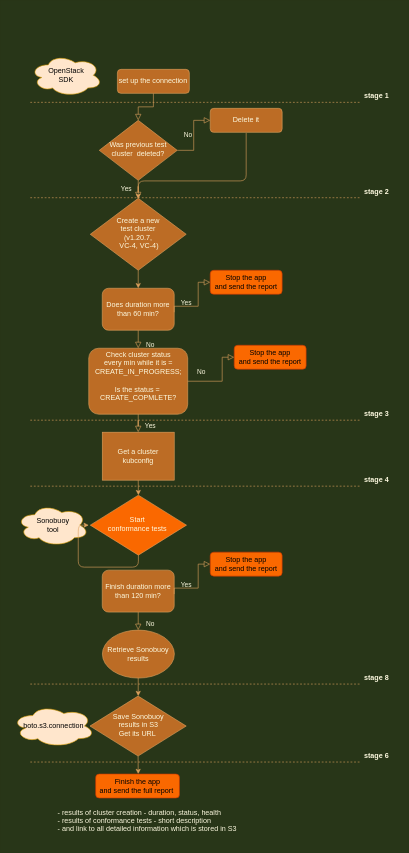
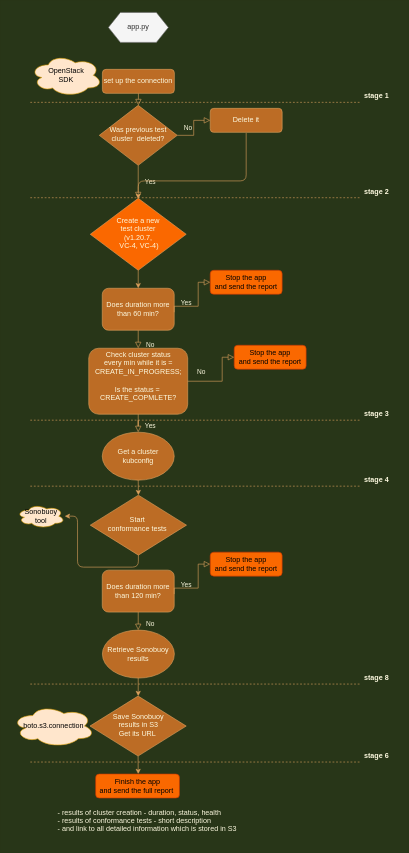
  <mxCell id="0" />
  <mxCell id="1" parent="0" />
  <mxCell id="2" value="" style="rounded=0;html=1;jettySize=auto;orthogonalLoop=1;fontSize=11;endArrow=block;endFill=0;endSize=8;strokeWidth=1;shadow=0;labelBackgroundColor=none;edgeStyle=orthogonalEdgeStyle;strokeColor=#DDA15E;fontColor=#FEFAE0;" parent="1" source="3" target="6" edge="1"><mxGeometry relative="1" as="geometry" /></mxCell>
- <mxCell id="3" value="set up the connection" style="rounded=1;whiteSpace=wrap;html=1;fontSize=12;glass=0;strokeWidth=1;shadow=0;fillColor=#BC6C25;strokeColor=#DDA15E;fontColor=#FEFAE0;" parent="1" vertex="1"><mxGeometry x="195.25" y="115" width="120" height="40" as="geometry" /></mxCell>
+ <mxCell id="3" value="set up the connection" style="rounded=1;whiteSpace=wrap;html=1;fontSize=12;glass=0;strokeWidth=1;shadow=0;fillColor=#BC6C25;strokeColor=#DDA15E;fontColor=#FEFAE0;" parent="1" vertex="1"><mxGeometry x="170.25" y="115" width="120" height="40" as="geometry" /></mxCell>
  <mxCell id="4" value="Yes" style="rounded=0;html=1;jettySize=auto;orthogonalLoop=1;fontSize=11;endArrow=block;endFill=0;endSize=8;strokeWidth=1;shadow=0;labelBackgroundColor=none;edgeStyle=orthogonalEdgeStyle;strokeColor=#DDA15E;fontColor=#FEFAE0;" parent="1" source="6" target="10" edge="1"><mxGeometry y="20" relative="1" as="geometry"><mxPoint as="offset" /></mxGeometry></mxCell>
  <mxCell id="5" value="No" style="edgeStyle=orthogonalEdgeStyle;rounded=0;html=1;jettySize=auto;orthogonalLoop=1;fontSize=11;endArrow=block;endFill=0;endSize=8;strokeWidth=1;shadow=0;labelBackgroundColor=none;strokeColor=#DDA15E;fontColor=#FEFAE0;" parent="1" source="6" target="8" edge="1"><mxGeometry y="10" relative="1" as="geometry"><mxPoint as="offset" /></mxGeometry></mxCell>
- <mxCell id="6" value="Was previous test cluster&amp;nbsp; deleted?" style="rhombus;whiteSpace=wrap;html=1;shadow=0;fontFamily=Helvetica;fontSize=12;align=center;strokeWidth=1;spacing=6;spacingTop=-4;fillColor=#BC6C25;strokeColor=#DDA15E;fontColor=#FEFAE0;" parent="1" vertex="1"><mxGeometry x="165" y="200" width="130" height="100" as="geometry" /></mxCell>
+ <mxCell id="6" value="Was previous test cluster&amp;nbsp; deleted?" style="rhombus;whiteSpace=wrap;html=1;shadow=0;fontFamily=Helvetica;fontSize=12;align=center;strokeWidth=1;spacing=6;spacingTop=-4;fillColor=#BC6C25;strokeColor=#DDA15E;fontColor=#FEFAE0;" parent="1" vertex="1"><mxGeometry x="165" y="175" width="130" height="100" as="geometry" /></mxCell>
  <mxCell id="7" style="edgeStyle=orthogonalEdgeStyle;curved=0;rounded=1;sketch=0;orthogonalLoop=1;jettySize=auto;html=1;exitX=0.5;exitY=1;exitDx=0;exitDy=0;fontColor=#FEFAE0;strokeColor=#DDA15E;fillColor=#BC6C25;" edge="1" parent="1"><mxGeometry relative="1" as="geometry"><mxPoint x="230" y="331" as="targetPoint" /><mxPoint x="410" y="221" as="sourcePoint" /><Array as="points"><mxPoint x="410" y="301" /><mxPoint x="230" y="301" /></Array></mxGeometry></mxCell>
  <mxCell id="8" value="Delete it" style="rounded=1;whiteSpace=wrap;html=1;fontSize=12;glass=0;strokeWidth=1;shadow=0;fillColor=#BC6C25;strokeColor=#DDA15E;fontColor=#FEFAE0;" parent="1" vertex="1"><mxGeometry x="350" y="180" width="120" height="40" as="geometry" /></mxCell>
  <mxCell id="9" style="edgeStyle=orthogonalEdgeStyle;curved=0;rounded=1;sketch=0;orthogonalLoop=1;jettySize=auto;html=1;exitX=0.5;exitY=1;exitDx=0;exitDy=0;entryX=0.5;entryY=0;entryDx=0;entryDy=0;fontColor=#FEFAE0;strokeColor=#DDA15E;fillColor=#BC6C25;" edge="1" parent="1" source="10" target="11"><mxGeometry relative="1" as="geometry" /></mxCell>
- <mxCell id="10" value="Create a new &lt;br&gt;test cluster&lt;br&gt;(v1.20.7,&lt;br&gt;&amp;nbsp;VC-4, VC-4)" style="rhombus;whiteSpace=wrap;html=1;shadow=0;fontFamily=Helvetica;fontSize=12;align=center;strokeWidth=1;spacing=6;spacingTop=-4;fillColor=#BC6C25;strokeColor=#DDA15E;fontColor=#FEFAE0;" parent="1" vertex="1"><mxGeometry x="150" y="330" width="160" height="120" as="geometry" /></mxCell>
+ <mxCell id="10" value="Create a new &lt;br&gt;test cluster&lt;br&gt;(v1.20.7,&lt;br&gt;&amp;nbsp;VC-4, VC-4)" style="rhombus;whiteSpace=wrap;html=1;shadow=0;fontFamily=Helvetica;fontSize=12;align=center;strokeWidth=1;spacing=6;spacingTop=-4;fillColor=#fa6800;strokeColor=#DDA15E;fontColor=#FEFAE0;" parent="1" vertex="1"><mxGeometry x="150" y="330" width="160" height="120" as="geometry" /></mxCell>
  <mxCell id="11" value="Does duration more than&amp;nbsp;60 min?" style="rounded=1;whiteSpace=wrap;html=1;fontSize=12;glass=0;strokeWidth=1;shadow=0;fillColor=#BC6C25;strokeColor=#DDA15E;fontColor=#FEFAE0;" parent="1" vertex="1"><mxGeometry x="170" y="480" width="120" height="70" as="geometry" /></mxCell>
  <mxCell id="12" value="Stop the app&lt;br&gt;and send the report" style="rounded=1;whiteSpace=wrap;html=1;fontSize=12;glass=0;strokeWidth=1;shadow=0;fillColor=#fa6800;strokeColor=#C73500;fontColor=#000000;" vertex="1" parent="1"><mxGeometry x="350" y="450" width="120" height="40" as="geometry" /></mxCell>
  <mxCell id="13" value="Yes" style="rounded=0;html=1;jettySize=auto;orthogonalLoop=1;fontSize=11;endArrow=block;endFill=0;endSize=8;strokeWidth=1;shadow=0;labelBackgroundColor=none;edgeStyle=orthogonalEdgeStyle;strokeColor=#DDA15E;fontColor=#FEFAE0;entryX=0;entryY=0.5;entryDx=0;entryDy=0;" edge="1" parent="1" target="12"><mxGeometry y="20" relative="1" as="geometry"><mxPoint as="offset" /><mxPoint x="290" y="520" as="sourcePoint" /><mxPoint x="330" y="490" as="targetPoint" /><Array as="points"><mxPoint x="290" y="510" /><mxPoint x="330" y="510" /><mxPoint x="330" y="470" /></Array></mxGeometry></mxCell>
  <mxCell id="14" value="Check cluster status&lt;br&gt;every min while it is = CREATE_IN_PROGRESS;&lt;br&gt;&lt;br&gt;Is the status =&amp;nbsp;&lt;br&gt;CREATE_COPMLETE?&lt;br&gt;&lt;font color=&quot;#ce9178&quot; face=&quot;consolas, courier new, monospace&quot;&gt;&lt;span style=&quot;font-size: 14px ; background-color: rgb(30 , 30 , 30)&quot;&gt;&lt;br&gt;&lt;/span&gt;&lt;/font&gt;" style="rounded=1;whiteSpace=wrap;html=1;fontSize=12;glass=0;strokeWidth=1;shadow=0;fillColor=#BC6C25;strokeColor=#DDA15E;fontColor=#FEFAE0;" vertex="1" parent="1"><mxGeometry x="147.5" y="580" width="165" height="110" as="geometry" /></mxCell>
  <mxCell id="15" value="Yes" style="rounded=0;html=1;jettySize=auto;orthogonalLoop=1;fontSize=11;endArrow=block;endFill=0;endSize=8;strokeWidth=1;shadow=0;labelBackgroundColor=none;edgeStyle=orthogonalEdgeStyle;strokeColor=#DDA15E;fontColor=#FEFAE0;entryX=0.5;entryY=0;entryDx=0;entryDy=0;" edge="1" parent="1" source="14" target="16"><mxGeometry x="0.6" y="20" relative="1" as="geometry"><mxPoint as="offset" /><mxPoint x="330" y="650" as="sourcePoint" /><mxPoint x="470" y="665" as="targetPoint" /><Array as="points" /></mxGeometry></mxCell>
- <mxCell id="16" value="Get a cluster kubconfig" style="whiteSpace=wrap;html=1;sketch=0;fontColor=#FEFAE0;strokeColor=#DDA15E;fillColor=#BC6C25;rounded=0;" vertex="1" parent="1"><mxGeometry x="170" y="720" width="120" height="80" as="geometry" /></mxCell>
+ <mxCell id="16" value="Get a cluster kubconfig" style="ellipse;whiteSpace=wrap;html=1;rounded=0;sketch=0;fontColor=#FEFAE0;strokeColor=#DDA15E;fillColor=#BC6C25;" vertex="1" parent="1"><mxGeometry x="170" y="720" width="120" height="80" as="geometry" /></mxCell>
  <mxCell id="17" value="Stop the app&lt;br&gt;and send the report" style="rounded=1;whiteSpace=wrap;html=1;fontSize=12;glass=0;strokeWidth=1;shadow=0;fillColor=#fa6800;strokeColor=#C73500;fontColor=#000000;" vertex="1" parent="1"><mxGeometry x="390" y="575" width="120" height="40" as="geometry" /></mxCell>
  <mxCell id="18" value="No" style="edgeStyle=orthogonalEdgeStyle;rounded=0;html=1;jettySize=auto;orthogonalLoop=1;fontSize=11;endArrow=block;endFill=0;endSize=8;strokeWidth=1;shadow=0;labelBackgroundColor=none;strokeColor=#DDA15E;fontColor=#FEFAE0;exitX=1;exitY=0.5;exitDx=0;exitDy=0;entryX=0;entryY=0.5;entryDx=0;entryDy=0;" edge="1" parent="1" source="14" target="17"><mxGeometry x="-0.627" y="15" relative="1" as="geometry"><mxPoint as="offset" /><mxPoint x="330" y="650" as="sourcePoint" /><mxPoint x="370" y="600" as="targetPoint" /><Array as="points"><mxPoint x="370" y="635" /><mxPoint x="370" y="595" /></Array></mxGeometry></mxCell>
  <mxCell id="19" value="" style="endArrow=classic;html=1;fontColor=#FEFAE0;strokeColor=#DDA15E;fillColor=#BC6C25;exitX=0.5;exitY=1;exitDx=0;exitDy=0;entryX=0.5;entryY=0;entryDx=0;entryDy=0;" edge="1" parent="1" source="16" target="20"><mxGeometry width="50" height="50" relative="1" as="geometry"><mxPoint x="424" y="710" as="sourcePoint" /><mxPoint x="440" y="690" as="targetPoint" /></mxGeometry></mxCell>
- <mxCell id="20" value="Start&amp;nbsp;&lt;br&gt;conformance tests&amp;nbsp;" style="rhombus;whiteSpace=wrap;html=1;shadow=0;fontFamily=Helvetica;fontSize=12;align=center;strokeWidth=1;spacing=6;spacingTop=-4;fillColor=#fa6800;strokeColor=#DDA15E;fontColor=#FEFAE0;" vertex="1" parent="1"><mxGeometry x="150" y="825" width="160.5" height="100" as="geometry" /></mxCell>
+ <mxCell id="20" value="Start&amp;nbsp;&lt;br&gt;conformance tests&amp;nbsp;" style="rhombus;whiteSpace=wrap;html=1;shadow=0;fontFamily=Helvetica;fontSize=12;align=center;strokeWidth=1;spacing=6;spacingTop=-4;fillColor=#BC6C25;strokeColor=#DDA15E;fontColor=#FEFAE0;" vertex="1" parent="1"><mxGeometry x="150" y="825" width="160.5" height="100" as="geometry" /></mxCell>
  <mxCell id="21" value="&lt;span&gt;OpenStack &lt;br&gt;SDK&lt;/span&gt;" style="ellipse;shape=cloud;whiteSpace=wrap;html=1;rounded=0;sketch=0;strokeColor=#d79b00;fillColor=#ffe6cc;" vertex="1" parent="1"><mxGeometry x="50" y="90" width="120" height="70" as="geometry" /></mxCell>
- <mxCell id="22" value="Sonobuoy&lt;br&gt;tool" style="ellipse;shape=cloud;whiteSpace=wrap;html=1;rounded=0;sketch=0;strokeColor=#d79b00;fillColor=#ffe6cc;" vertex="1" parent="1"><mxGeometry x="27.5" y="840" width="120" height="70" as="geometry" /></mxCell>
- <mxCell id="23" value="Finish duration more than 120 min?" style="rounded=1;whiteSpace=wrap;html=1;fontSize=12;glass=0;strokeWidth=1;shadow=0;fillColor=#BC6C25;strokeColor=#DDA15E;fontColor=#FEFAE0;" vertex="1" parent="1"><mxGeometry x="170" y="950" width="120" height="70" as="geometry" /></mxCell>
+ <mxCell id="22" value="Sonobuoy&lt;br&gt;tool" style="ellipse;shape=cloud;whiteSpace=wrap;html=1;rounded=0;sketch=0;strokeColor=#d79b00;fillColor=#ffe6cc;" vertex="1" parent="1"><mxGeometry x="27.5" y="840" width="80" height="40" as="geometry" /></mxCell>
+ <mxCell id="23" value="Does duration more than 120 min?" style="rounded=1;whiteSpace=wrap;html=1;fontSize=12;glass=0;strokeWidth=1;shadow=0;fillColor=#BC6C25;strokeColor=#DDA15E;fontColor=#FEFAE0;" vertex="1" parent="1"><mxGeometry x="170" y="950" width="120" height="70" as="geometry" /></mxCell>
  <mxCell id="24" value="" style="edgeStyle=orthogonalEdgeStyle;curved=0;rounded=1;sketch=0;orthogonalLoop=1;jettySize=auto;html=1;fontColor=#FEFAE0;strokeColor=#DDA15E;fillColor=#BC6C25;exitX=0.5;exitY=1;exitDx=0;exitDy=0;" edge="1" parent="1" source="20" target="22"><mxGeometry relative="1" as="geometry"><mxPoint x="340" y="830" as="sourcePoint" /><mxPoint x="380" y="880" as="targetPoint" /></mxGeometry></mxCell>
  <mxCell id="25" value="Yes" style="rounded=0;html=1;jettySize=auto;orthogonalLoop=1;fontSize=11;endArrow=block;endFill=0;endSize=8;strokeWidth=1;shadow=0;labelBackgroundColor=none;edgeStyle=orthogonalEdgeStyle;strokeColor=#DDA15E;fontColor=#FEFAE0;entryX=0;entryY=0.5;entryDx=0;entryDy=0;" edge="1" parent="1"><mxGeometry y="20" relative="1" as="geometry"><mxPoint as="offset" /><mxPoint x="290" y="990" as="sourcePoint" /><mxPoint x="350" y="940" as="targetPoint" /><Array as="points"><mxPoint x="290" y="980" /><mxPoint x="330" y="980" /><mxPoint x="330" y="940" /></Array></mxGeometry></mxCell>
  <mxCell id="26" value="Stop the app&lt;br&gt;and send the report" style="rounded=1;whiteSpace=wrap;html=1;fontSize=12;glass=0;strokeWidth=1;shadow=0;fillColor=#fa6800;strokeColor=#C73500;fontColor=#000000;" vertex="1" parent="1"><mxGeometry x="350" y="920" width="120" height="40" as="geometry" /></mxCell>
  <mxCell id="27" value="No" style="edgeStyle=orthogonalEdgeStyle;rounded=0;html=1;jettySize=auto;orthogonalLoop=1;fontSize=11;endArrow=block;endFill=0;endSize=8;strokeWidth=1;shadow=0;labelBackgroundColor=none;strokeColor=#DDA15E;fontColor=#FEFAE0;" edge="1" parent="1" source="11"><mxGeometry x="0.6" y="20" relative="1" as="geometry"><mxPoint as="offset" /><mxPoint x="230" y="560" as="sourcePoint" /><mxPoint x="230" y="580" as="targetPoint" /><Array as="points" /></mxGeometry></mxCell>
  <mxCell id="28" value="No" style="edgeStyle=orthogonalEdgeStyle;rounded=0;html=1;jettySize=auto;orthogonalLoop=1;fontSize=11;endArrow=block;endFill=0;endSize=8;strokeWidth=1;shadow=0;labelBackgroundColor=none;strokeColor=#DDA15E;fontColor=#FEFAE0;" edge="1" parent="1"><mxGeometry x="0.333" y="20" relative="1" as="geometry"><mxPoint as="offset" /><mxPoint x="230" y="1020" as="sourcePoint" /><mxPoint x="230" y="1050" as="targetPoint" /><Array as="points" /></mxGeometry></mxCell>
  <mxCell id="29" value="Retrieve Sonobuoy&lt;br&gt;results" style="ellipse;whiteSpace=wrap;html=1;rounded=0;sketch=0;fontColor=#FEFAE0;strokeColor=#DDA15E;fillColor=#BC6C25;" vertex="1" parent="1"><mxGeometry x="170.25" y="1050" width="120" height="80" as="geometry" /></mxCell>
+ <mxCell id="30" value="app.py" style="shape=hexagon;perimeter=hexagonPerimeter2;whiteSpace=wrap;html=1;fixedSize=1;rounded=0;sketch=0;strokeColor=#666666;fillColor=#f5f5f5;fontColor=#333333;" vertex="1" parent="1"><mxGeometry x="180.25" y="20" width="100" height="50" as="geometry" /></mxCell>
  <mxCell id="31" value="" style="edgeStyle=orthogonalEdgeStyle;curved=0;rounded=1;sketch=0;orthogonalLoop=1;jettySize=auto;html=1;fontColor=#FEFAE0;strokeColor=#DDA15E;fillColor=#BC6C25;" edge="1" parent="1"><mxGeometry relative="1" as="geometry"><mxPoint x="230" y="1130" as="sourcePoint" /><mxPoint x="230" y="1160" as="targetPoint" /></mxGeometry></mxCell>
  <mxCell id="32" value="Save Sonobuoy&lt;br&gt;results in S3&lt;br&gt;Get its URL&amp;nbsp;" style="rhombus;whiteSpace=wrap;html=1;shadow=0;fontFamily=Helvetica;fontSize=12;align=center;strokeWidth=1;spacing=6;spacingTop=-4;fillColor=#BC6C25;strokeColor=#DDA15E;fontColor=#FEFAE0;" vertex="1" parent="1"><mxGeometry x="149.5" y="1160" width="160.5" height="100" as="geometry" /></mxCell>
  <mxCell id="33" value="boto.s3.connection" style="ellipse;shape=cloud;whiteSpace=wrap;html=1;rounded=0;sketch=0;strokeColor=#d79b00;fillColor=#ffe6cc;" vertex="1" parent="1"><mxGeometry x="20" y="1175" width="137.5" height="70" as="geometry" /></mxCell>
  <mxCell id="34" value="" style="edgeStyle=orthogonalEdgeStyle;curved=0;rounded=1;sketch=0;orthogonalLoop=1;jettySize=auto;html=1;fontColor=#FEFAE0;strokeColor=#DDA15E;fillColor=#BC6C25;exitX=0.5;exitY=1;exitDx=0;exitDy=0;" edge="1" parent="1" source="32"><mxGeometry relative="1" as="geometry"><mxPoint x="230" y="1270" as="sourcePoint" /><mxPoint x="230" y="1290" as="targetPoint" /></mxGeometry></mxCell>
  <mxCell id="35" value="Finish the app&lt;br&gt;and send the full report&amp;nbsp;" style="rounded=1;whiteSpace=wrap;html=1;fontSize=12;glass=0;strokeWidth=1;shadow=0;fillColor=#fa6800;strokeColor=#C73500;fontColor=#000000;" vertex="1" parent="1"><mxGeometry x="159" y="1290" width="139.75" height="40" as="geometry" /></mxCell>
  <mxCell id="36" value="- results of cluster creation - duration, status, health&#10;- results of conformance tests - short description &#10;- and link to all detailed information which is stored in S3" style="text;strokeColor=none;fillColor=none;align=left;verticalAlign=top;spacingLeft=4;spacingRight=4;overflow=hidden;rotatable=0;points=[[0,0.5],[1,0.5]];portConstraint=eastwest;rounded=0;sketch=0;fontColor=#FEFAE0;" vertex="1" parent="1"><mxGeometry x="90" y="1340" width="320" height="60" as="geometry" /></mxCell>
  <mxCell id="37" value="" style="endArrow=none;dashed=1;html=1;fontColor=#FEFAE0;strokeColor=#DDA15E;fillColor=#BC6C25;" edge="1" parent="1"><mxGeometry width="50" height="50" relative="1" as="geometry"><mxPoint x="50" y="170" as="sourcePoint" /><mxPoint x="600" y="170" as="targetPoint" /></mxGeometry></mxCell>
  <mxCell id="38" value="" style="endArrow=none;dashed=1;html=1;fontColor=#FEFAE0;strokeColor=#DDA15E;fillColor=#BC6C25;" edge="1" parent="1"><mxGeometry width="50" height="50" relative="1" as="geometry"><mxPoint x="50" y="329" as="sourcePoint" /><mxPoint x="600" y="329" as="targetPoint" /></mxGeometry></mxCell>
  <mxCell id="39" value="stage 1" style="text;html=1;strokeColor=none;fillColor=none;align=center;verticalAlign=middle;whiteSpace=wrap;rounded=0;dashed=1;sketch=0;fontColor=#FEFAE0;fontStyle=1" vertex="1" parent="1"><mxGeometry x="595" y="150" width="65" height="20" as="geometry" /></mxCell>
  <mxCell id="40" value="stage 2" style="text;html=1;strokeColor=none;fillColor=none;align=center;verticalAlign=middle;whiteSpace=wrap;rounded=0;dashed=1;sketch=0;fontColor=#FEFAE0;fontStyle=1" vertex="1" parent="1"><mxGeometry x="595" y="310" width="65" height="20" as="geometry" /></mxCell>
  <mxCell id="41" value="" style="endArrow=none;dashed=1;html=1;fontColor=#FEFAE0;strokeColor=#DDA15E;fillColor=#BC6C25;" edge="1" parent="1"><mxGeometry width="50" height="50" relative="1" as="geometry"><mxPoint x="50" y="700" as="sourcePoint" /><mxPoint x="600" y="700" as="targetPoint" /></mxGeometry></mxCell>
  <mxCell id="42" value="stage 3" style="text;html=1;strokeColor=none;fillColor=none;align=center;verticalAlign=middle;whiteSpace=wrap;rounded=0;dashed=1;sketch=0;fontColor=#FEFAE0;fontStyle=1" vertex="1" parent="1"><mxGeometry x="595" y="680" width="65" height="20" as="geometry" /></mxCell>
  <mxCell id="43" value="" style="endArrow=none;dashed=1;html=1;fontColor=#FEFAE0;strokeColor=#DDA15E;fillColor=#BC6C25;" edge="1" parent="1"><mxGeometry width="50" height="50" relative="1" as="geometry"><mxPoint x="50" y="810" as="sourcePoint" /><mxPoint x="600" y="810" as="targetPoint" /></mxGeometry></mxCell>
  <mxCell id="44" value="stage 4" style="text;html=1;strokeColor=none;fillColor=none;align=center;verticalAlign=middle;whiteSpace=wrap;rounded=0;dashed=1;sketch=0;fontColor=#FEFAE0;fontStyle=1" vertex="1" parent="1"><mxGeometry x="595" y="790" width="65" height="20" as="geometry" /></mxCell>
  <mxCell id="45" value="" style="endArrow=none;dashed=1;html=1;fontColor=#FEFAE0;strokeColor=#DDA15E;fillColor=#BC6C25;" edge="1" parent="1"><mxGeometry width="50" height="50" relative="1" as="geometry"><mxPoint x="50" y="1140" as="sourcePoint" /><mxPoint x="600" y="1140" as="targetPoint" /></mxGeometry></mxCell>
  <mxCell id="46" value="stage 8" style="text;html=1;strokeColor=none;fillColor=none;align=center;verticalAlign=middle;whiteSpace=wrap;rounded=0;dashed=1;sketch=0;fontColor=#FEFAE0;fontStyle=1" vertex="1" parent="1"><mxGeometry x="595" y="1120" width="65" height="20" as="geometry" /></mxCell>
  <mxCell id="47" value="" style="endArrow=none;dashed=1;html=1;fontColor=#FEFAE0;strokeColor=#DDA15E;fillColor=#BC6C25;" edge="1" parent="1"><mxGeometry width="50" height="50" relative="1" as="geometry"><mxPoint x="50" y="1270" as="sourcePoint" /><mxPoint x="600" y="1270" as="targetPoint" /></mxGeometry></mxCell>
  <mxCell id="48" value="stage 6" style="text;html=1;strokeColor=none;fillColor=none;align=center;verticalAlign=middle;whiteSpace=wrap;rounded=0;dashed=1;sketch=0;fontColor=#FEFAE0;fontStyle=1" vertex="1" parent="1"><mxGeometry x="595" y="1250" width="65" height="20" as="geometry" /></mxCell>
